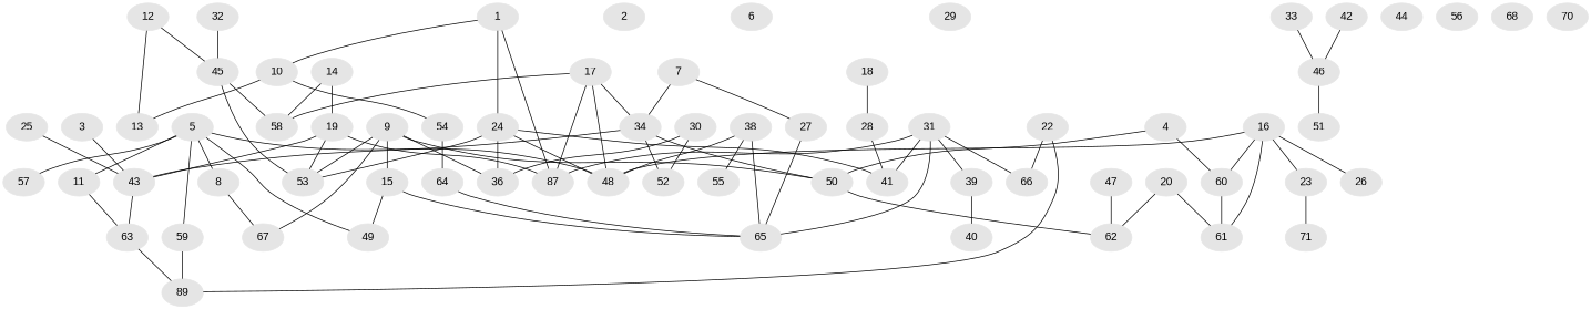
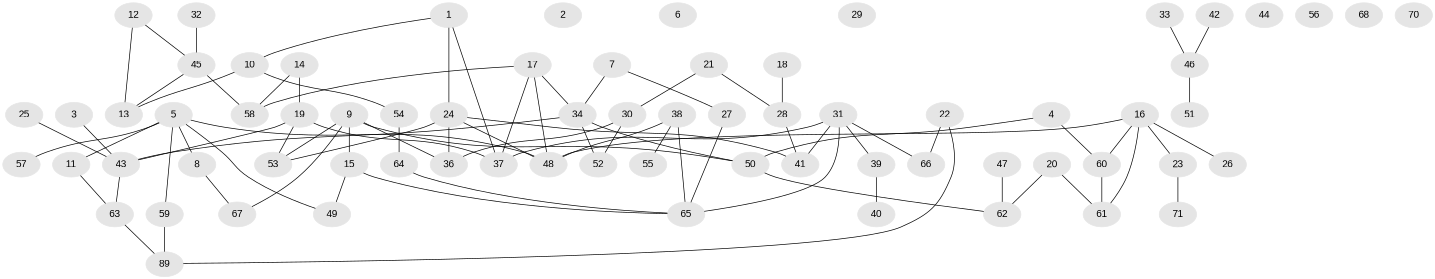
  graph {
    fontname="Liberation Sans"
    node [color=gray90 fontname="Liberation Sans" style=filled]
    edge [fontname="Liberation Sans"]
    1
    10
    24
-   37 [label=87]
+   37
    13
    54
    48
    36
    53
    41
    2
    3
    43
    63
    4
    50
    60
    62
    61
    5
    8
    11
    49
    57
    59
    67
    n27 [label=89]
    6
    7
    27
    34
    65
    52
    9
    15
    64
    12
    45
    58
    14
    19
    16
    23
    26
    71
    17
    18
    28
    20
+   21
    30
    22
    66
    25
    29
    31
    39
    40
    32
    33
    46
    51
    38
    55
    42
    44
    47
    56
    68
    70
    1 -- 10
    1 -- 24
    1 -- 37
    10 -- 13
    10 -- 54
    24 -- 48
    24 -- 36
    24 -- 53
    24 -- 41
    54 -- 64
    3 -- 43
    43 -- 63
    63 -- n27
    4 -- 50
    4 -- 60
    50 -- 62
    60 -- 61
    5 -- 48
    5 -- 8
    5 -- 11
    5 -- 49
    5 -- 57
    5 -- 59
    8 -- 67
    11 -- 63
    59 -- n27
    7 -- 27
    7 -- 34
    27 -- 65
    34 -- 43
    34 -- 50
    34 -- 52
    9 -- 36
    9 -- 53
    9 -- 50
    9 -- 67
    9 -- 15
    15 -- 49
    15 -- 65
    64 -- 65
    12 -- 13
    12 -- 45
-   45 -- 53
+   45 -- 13
    45 -- 58
    14 -- 58
    14 -- 19
    19 -- 37
    19 -- 53
    19 -- 43
    16 -- 48
    16 -- 60
    16 -- 61
    16 -- 23
    16 -- 26
    23 -- 71
    17 -- 37
    17 -- 48
    17 -- 34
    17 -- 58
    18 -- 28
    28 -- 41
    20 -- 62
    20 -- 61
+   21 -- 28
+   21 -- 30
    30 -- 36
    30 -- 52
    22 -- n27
    22 -- 66
    25 -- 43
    31 -- 37
    31 -- 41
    31 -- 65
    31 -- 66
    31 -- 39
    39 -- 40
    32 -- 45
    33 -- 46
    46 -- 51
    38 -- 48
    38 -- 65
    38 -- 55
    42 -- 46
    47 -- 62
  }
